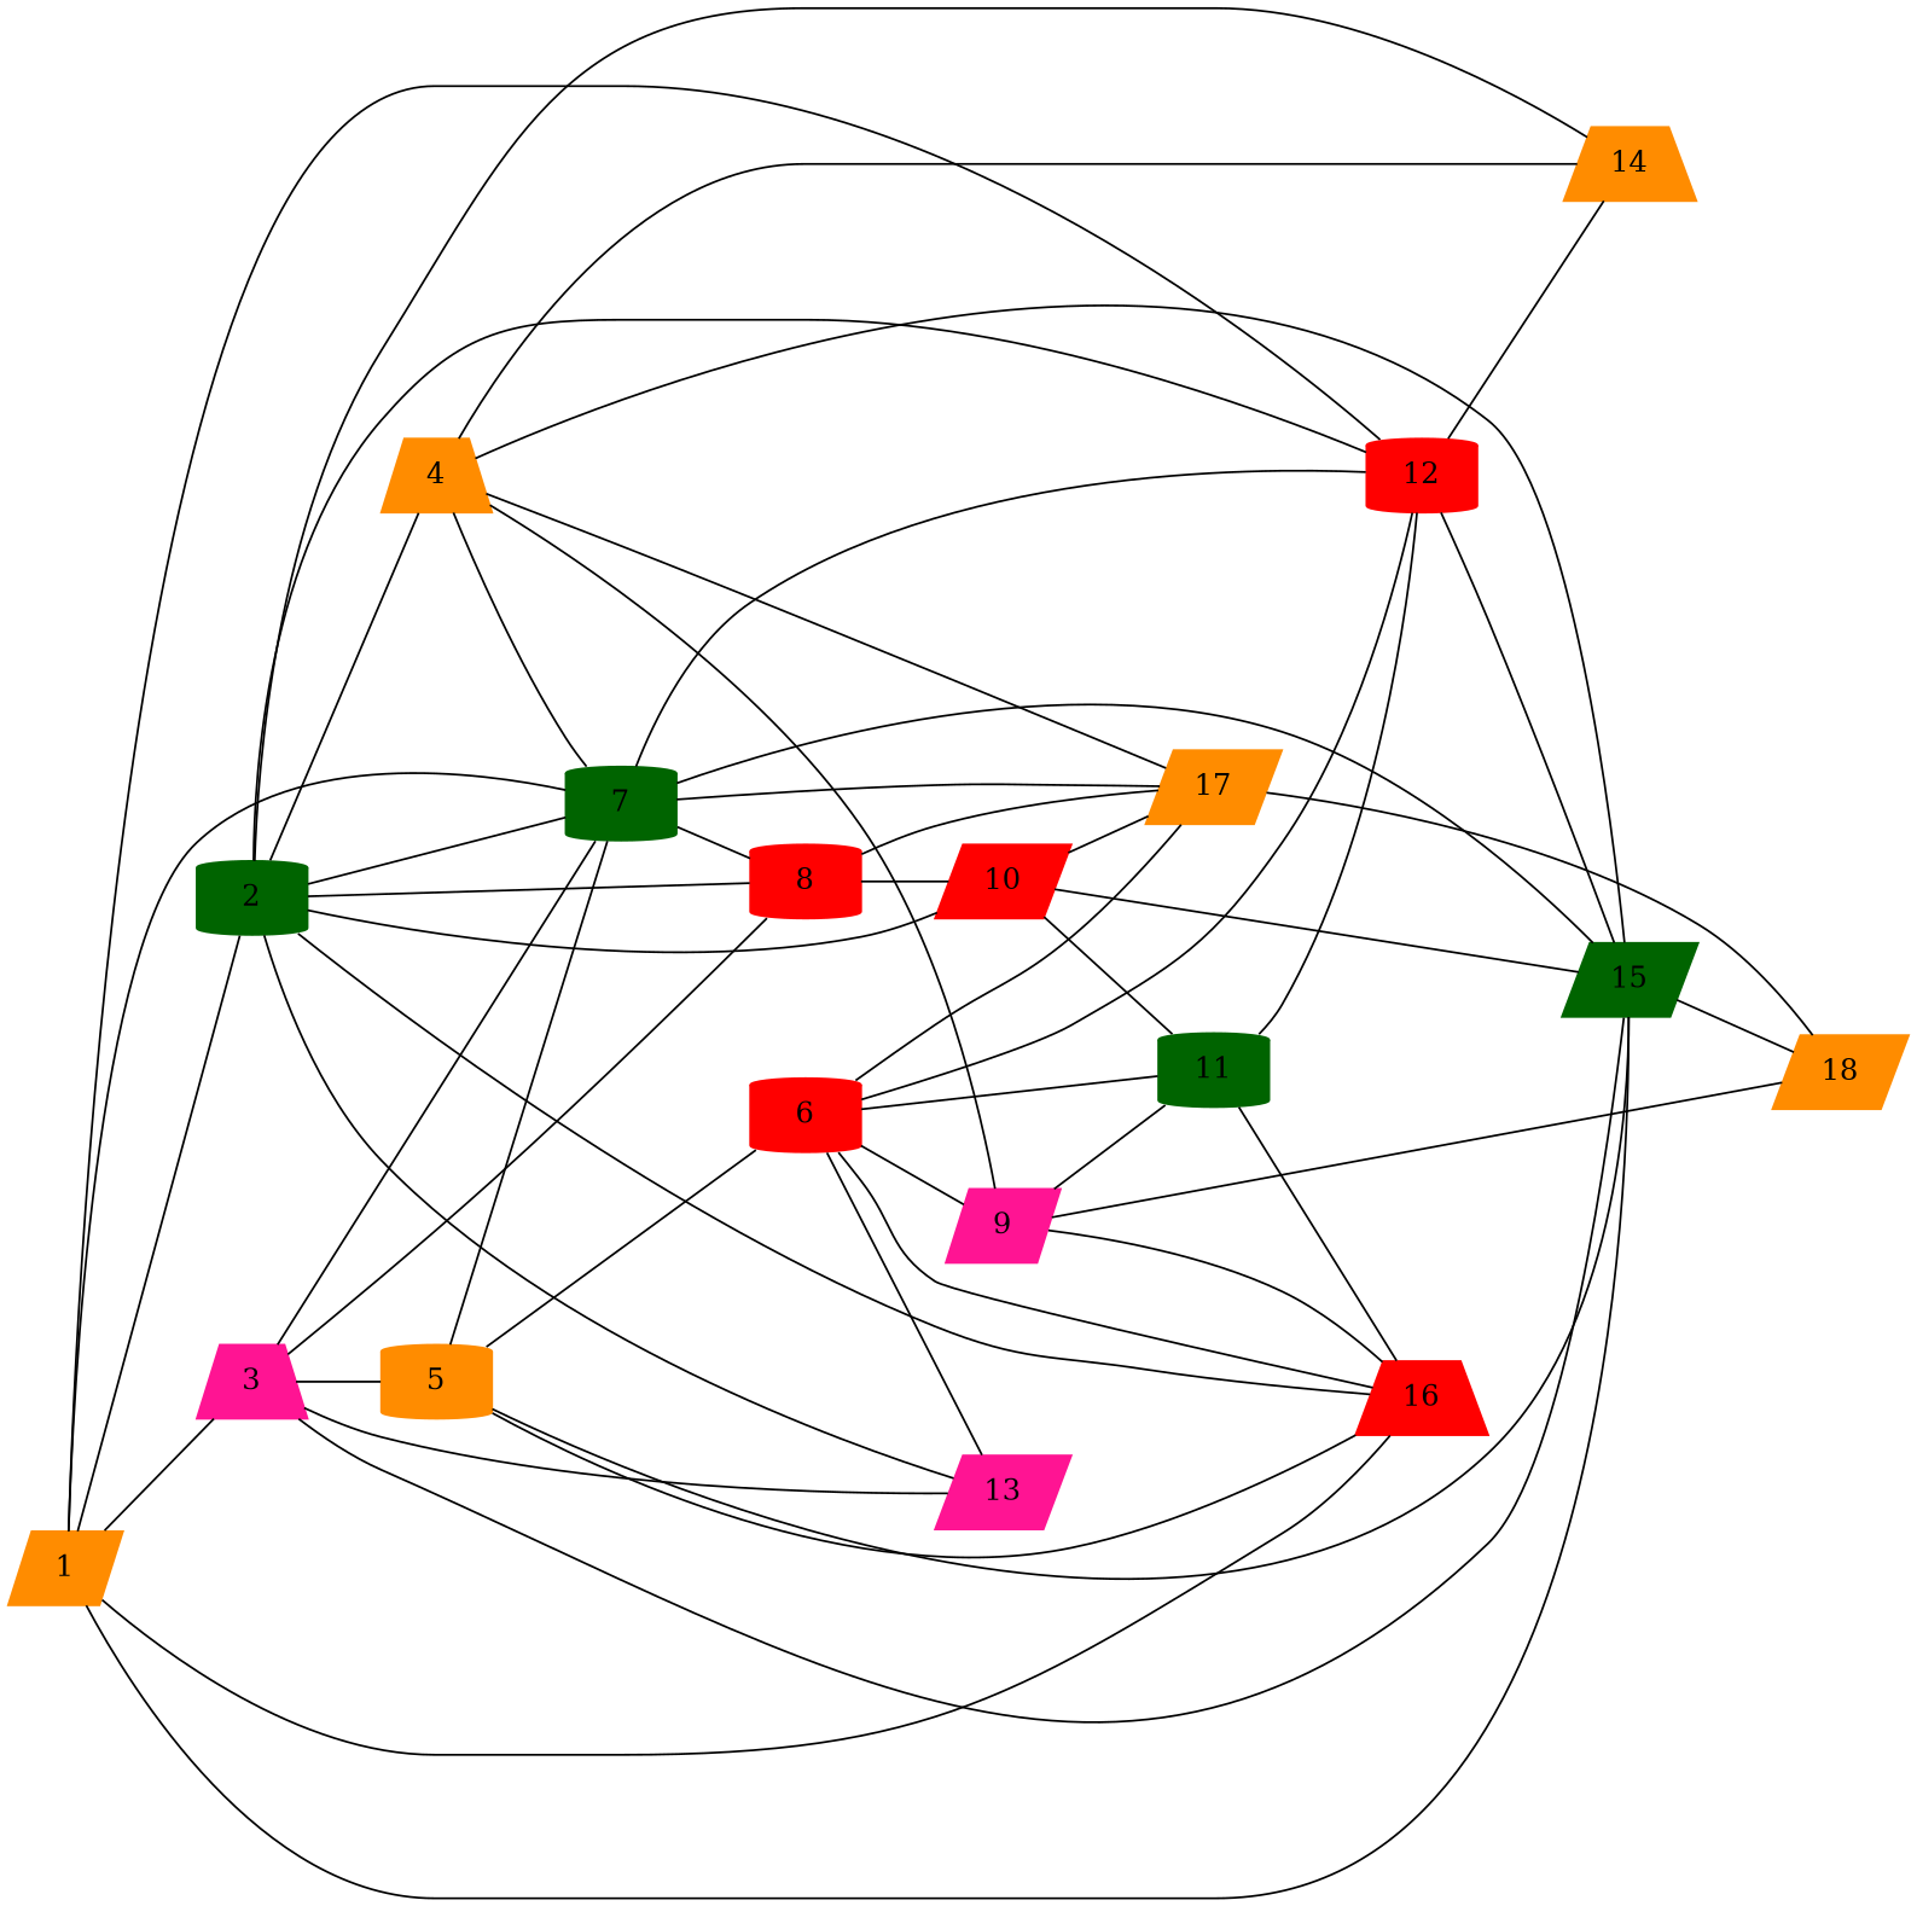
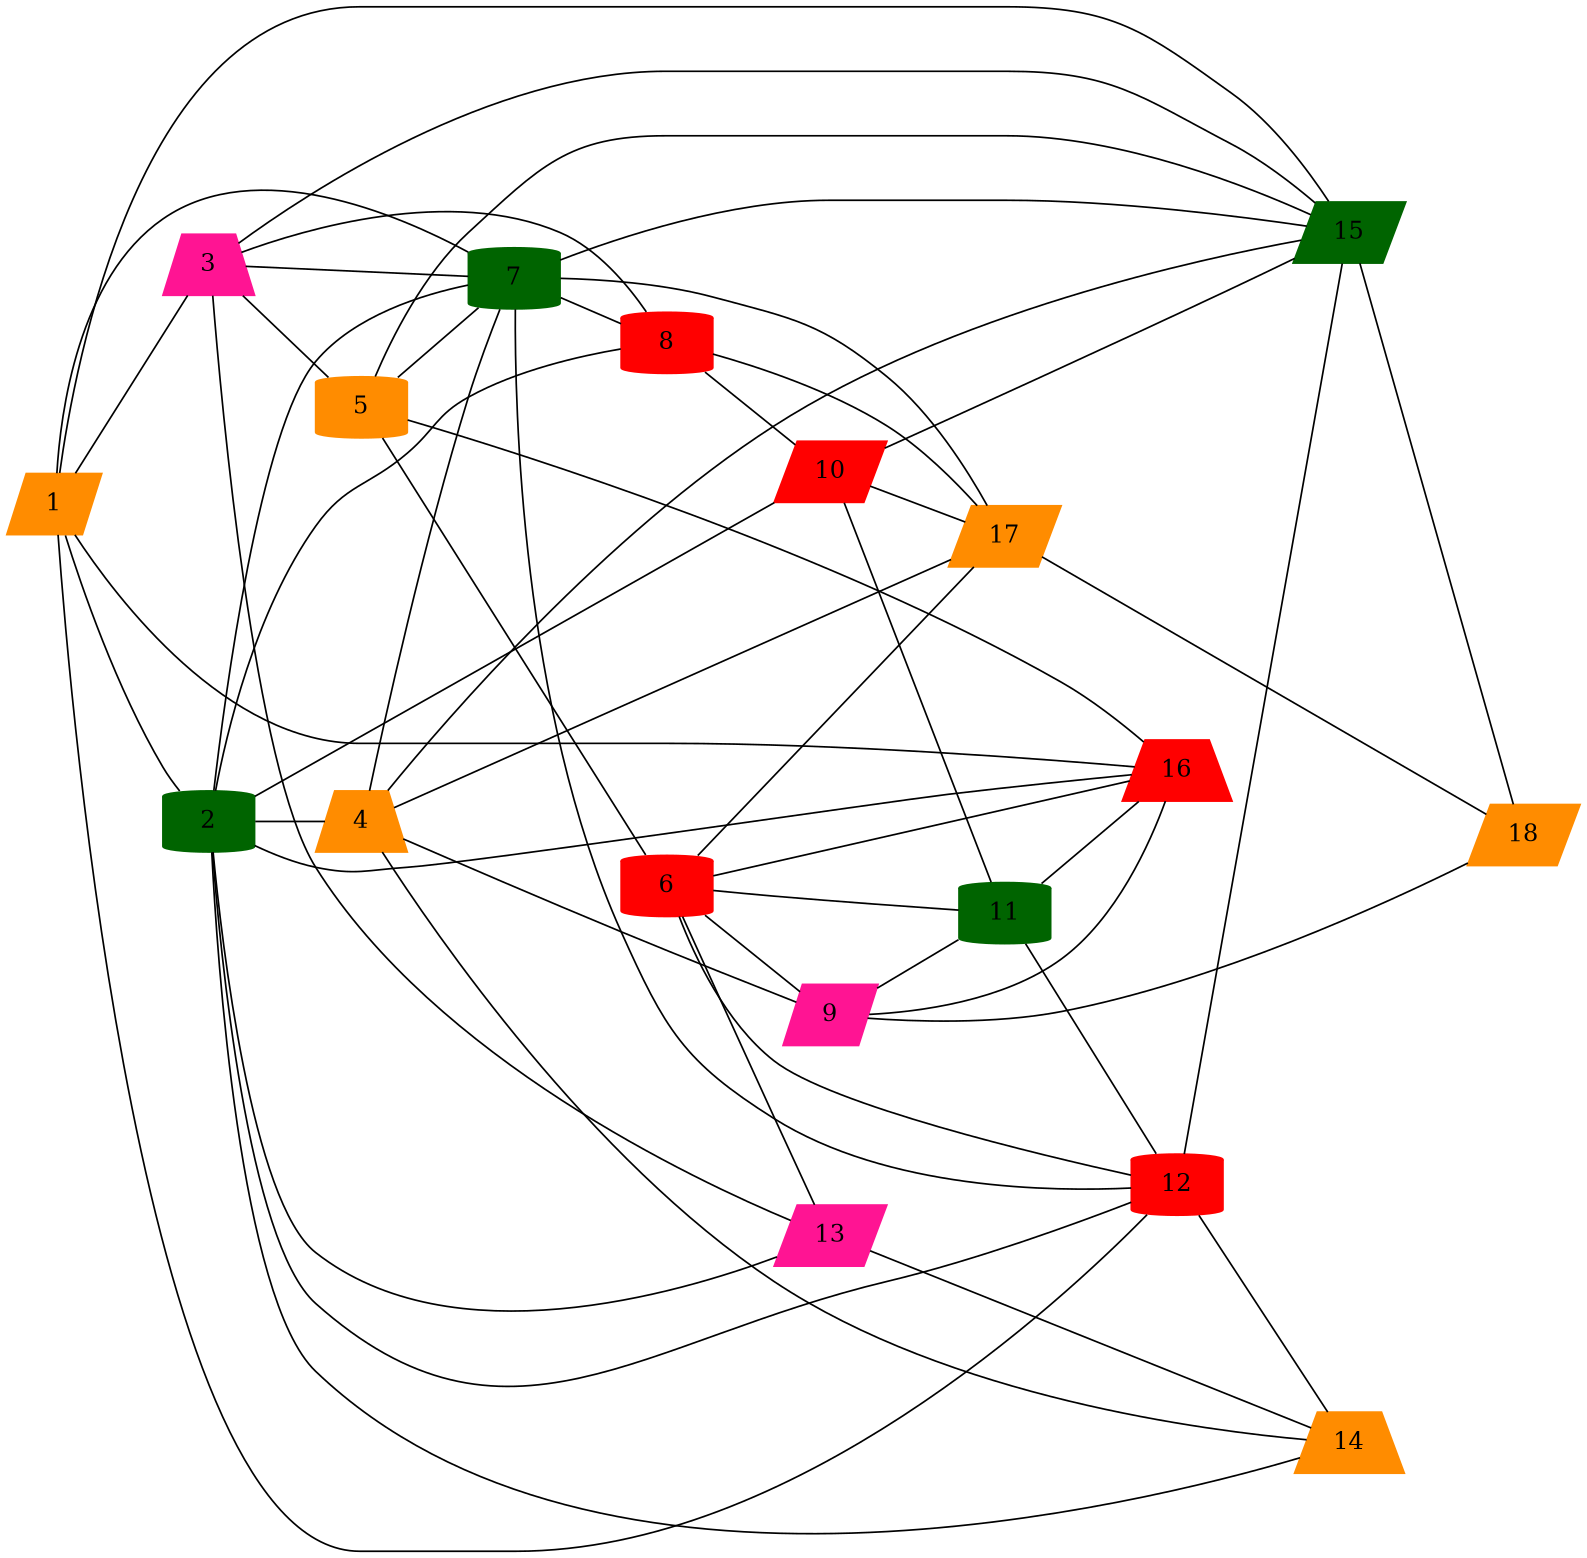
  graph {
    rankdir=LR
    node [color=darkorange shape=cylinder style=filled]
    edge [weight=1.0]
    2 [color=darkgreen]
    1 [shape=parallelogram]
    3 [color=deeppink shape=trapezium]
    7 [color=darkgreen]
    12 [color=red]
    15 [color=darkgreen shape=parallelogram]
    16 [color=red shape=trapezium]
    4 [shape=trapezium]
    8 [color=red]
    10 [color=red shape=parallelogram]
    13 [color=deeppink shape=parallelogram]
    14 [shape=trapezium]
    5
    17 [shape=parallelogram]
    18 [shape=parallelogram]
    9 [color=deeppink shape=parallelogram]
    11 [color=darkgreen]
    6 [color=red]
    2 -- 7
    2 -- 12
    2 -- 16
    2 -- 4
    2 -- 8
    2 -- 10
    2 -- 13
    2 -- 14
    1 -- 2
    1 -- 3
    1 -- 7
    1 -- 12
    1 -- 15 [weight=2.0]
    1 -- 16 [weight=2.0]
    3 -- 7
    3 -- 15
    3 -- 8 [weight=2.0]
    3 -- 13
    3 -- 5
    7 -- 12 [weight=2.0]
    7 -- 15
    7 -- 8 [weight=2.0]
    7 -- 17
    12 -- 15
    12 -- 14
    15 -- 18
    4 -- 7
    4 -- 15
    4 -- 14 [weight=3.0]
    4 -- 17 [weight=3.0]
    4 -- 9
    8 -- 10
    8 -- 17
    10 -- 15 [weight=2.0]
    10 -- 17 [weight=3.0]
    10 -- 11 [weight=2.0]
+   13 -- 14
    5 -- 7 [weight=3.0]
    5 -- 15
    5 -- 16
    5 -- 6
    17 -- 18
    9 -- 16
    9 -- 18 [weight=2.0]
    9 -- 11
    11 -- 12
    11 -- 16
    6 -- 12
    6 -- 16
    6 -- 13
    6 -- 17 [weight=2.0]
    6 -- 9
    6 -- 11
  }
